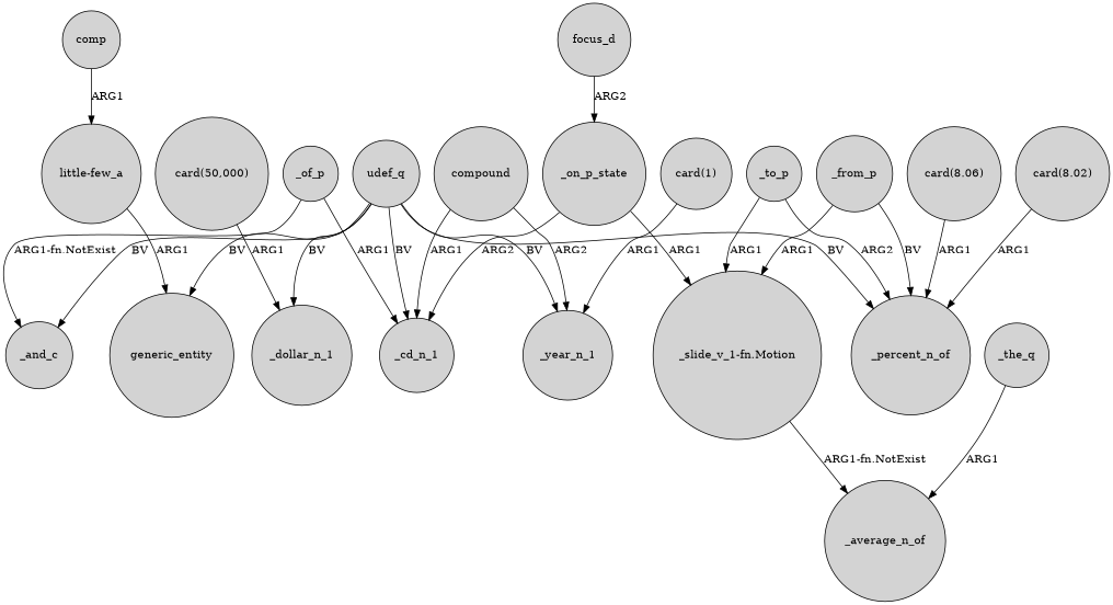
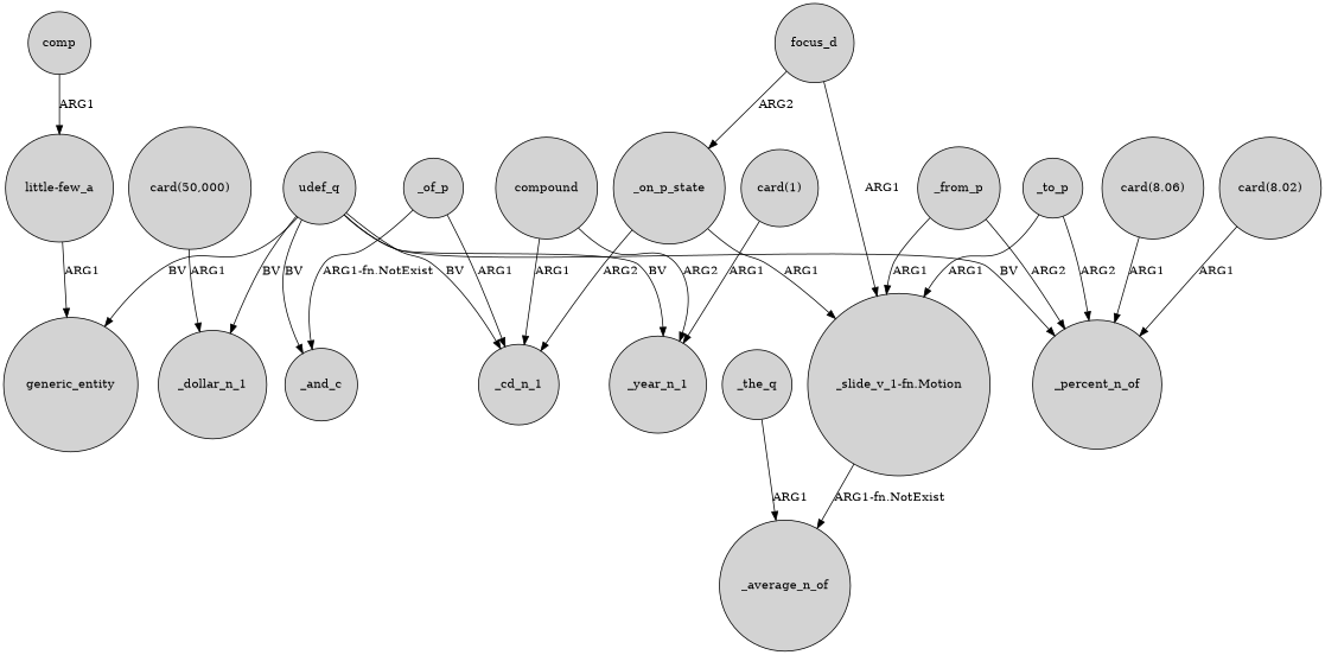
  digraph {
    node [shape=circle style=filled]
    _of_p
    _cd_n_1
    _and_c
    udef_q
    generic_entity
    _percent_n_of
    _dollar_n_1
    _year_n_1
    _on_p_state
    "_slide_v_1-fn.Motion"
    _average_n_of
    _from_p
    focus_d
    compound
    "card(8.06)"
    _to_p
    _the_q
    comp
    "little-few_a"
    "card(50,000)"
    "card(8.02)"
    "card(1)"
    _of_p -> _cd_n_1 [label=ARG1]
    _of_p -> _and_c [label="ARG1-fn.NotExist"]
    udef_q -> _cd_n_1 [label=BV]
    udef_q -> _and_c [label=BV]
    udef_q -> generic_entity [label=BV]
    udef_q -> _percent_n_of [label=BV]
    udef_q -> _dollar_n_1 [label=BV]
    udef_q -> _year_n_1 [label=BV]
    _on_p_state -> _cd_n_1 [label=ARG2]
    _on_p_state -> "_slide_v_1-fn.Motion" [label=ARG1]
    "_slide_v_1-fn.Motion" -> _average_n_of [label="ARG1-fn.NotExist"]
-   _from_p -> _percent_n_of [label=BV]
+   _from_p -> _percent_n_of [label=ARG2]
    _from_p -> "_slide_v_1-fn.Motion" [label=ARG1]
    focus_d -> _on_p_state [label=ARG2]
+   focus_d -> "_slide_v_1-fn.Motion" [label=ARG1]
    compound -> _cd_n_1 [label=ARG1]
    compound -> _year_n_1 [label=ARG2]
    "card(8.06)" -> _percent_n_of [label=ARG1]
    _to_p -> _percent_n_of [label=ARG2]
    _to_p -> "_slide_v_1-fn.Motion" [label=ARG1]
    _the_q -> _average_n_of [label=ARG1]
    comp -> "little-few_a" [label=ARG1]
    "little-few_a" -> generic_entity [label=ARG1]
    "card(50,000)" -> _dollar_n_1 [label=ARG1]
    "card(8.02)" -> _percent_n_of [label=ARG1]
    "card(1)" -> _year_n_1 [label=ARG1]
  }
